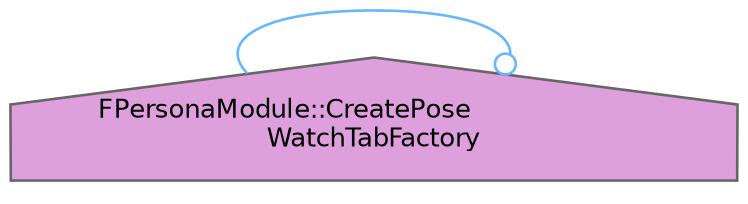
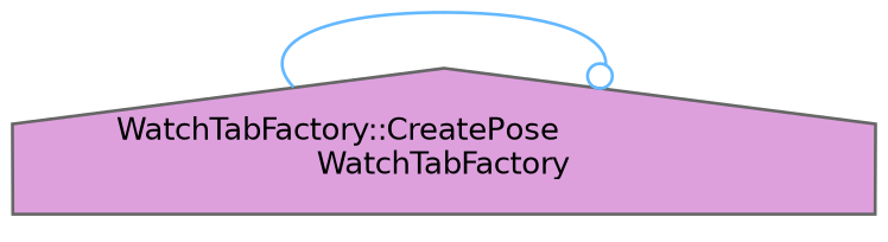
  digraph {
    rankdir=LR
-   n1 [color=gray40 fillcolor=plum fontcolor=black fontname=Helvetica fontsize=10 height=0.2 label="FPersonaModule::CreatePose\lWatchTabFactory" shape=house style=filled width=0.4]
+   n1 [color=gray40 fillcolor=plum fontcolor=black fontname=Helvetica fontsize=10 height=0.2 label="WatchTabFactory::CreatePose\lWatchTabFactory" shape=house style=filled width=0.4]
    n1 -> n1 [color=steelblue1 fontname=Helvetica fontsize=10 labelfontname=Helvetica labelfontsize=10 style=solid arrowhead=odot]
  }
